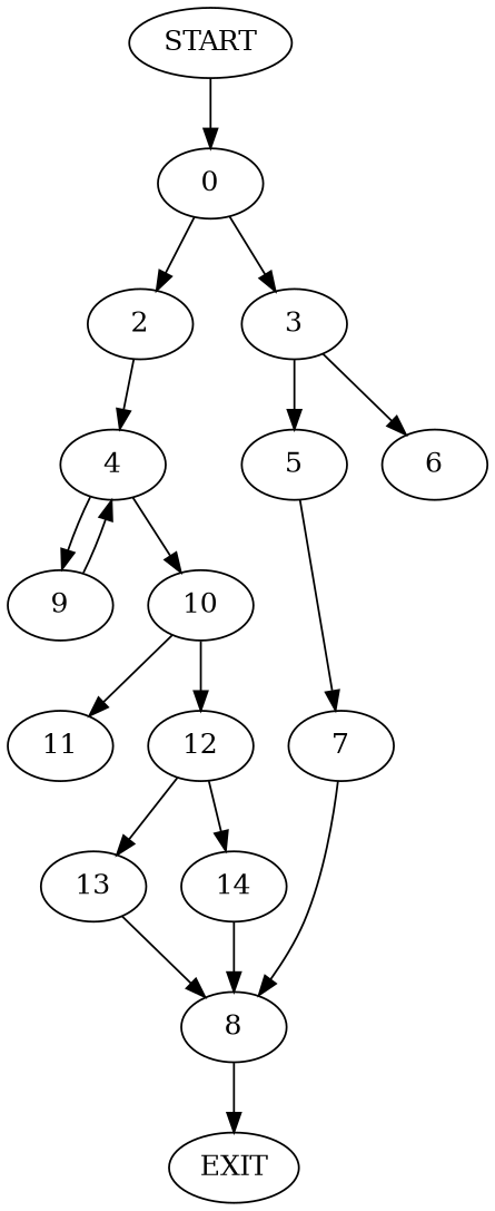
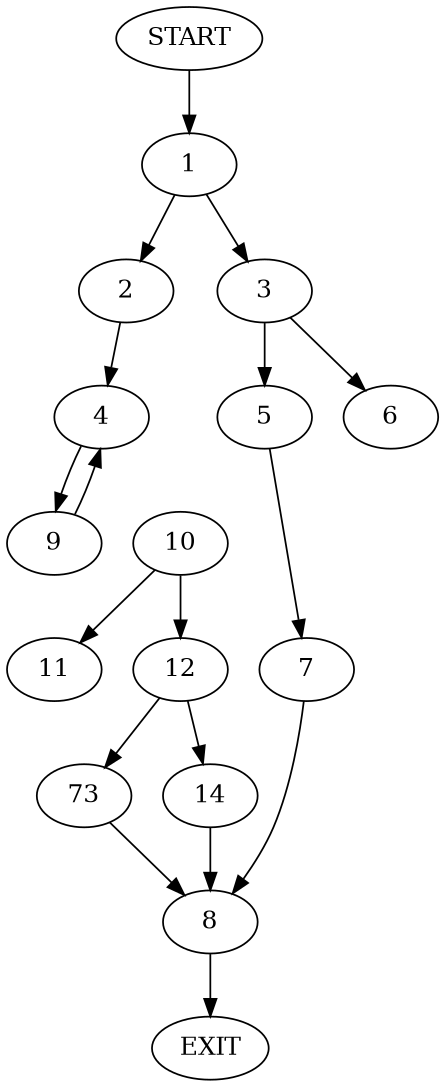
  digraph {
    n1 [label=START]
-   1 [label=0]
+   1
    2
    3
    n5 [label=EXIT]
    4
    5
    6
    9
    10
    7
    11
    12
    8
-   13
+   13 [label=73]
    14
    n1 -> 1
    1 -> 2
    1 -> 3
    2 -> 4
    3 -> 5
    3 -> 6
    4 -> 9
-   4 -> 10
    5 -> 7
    9 -> 4
    10 -> 11
    10 -> 12
    7 -> 8
    12 -> 13
    12 -> 14
    8 -> n5
    13 -> 8
    14 -> 8
  }
